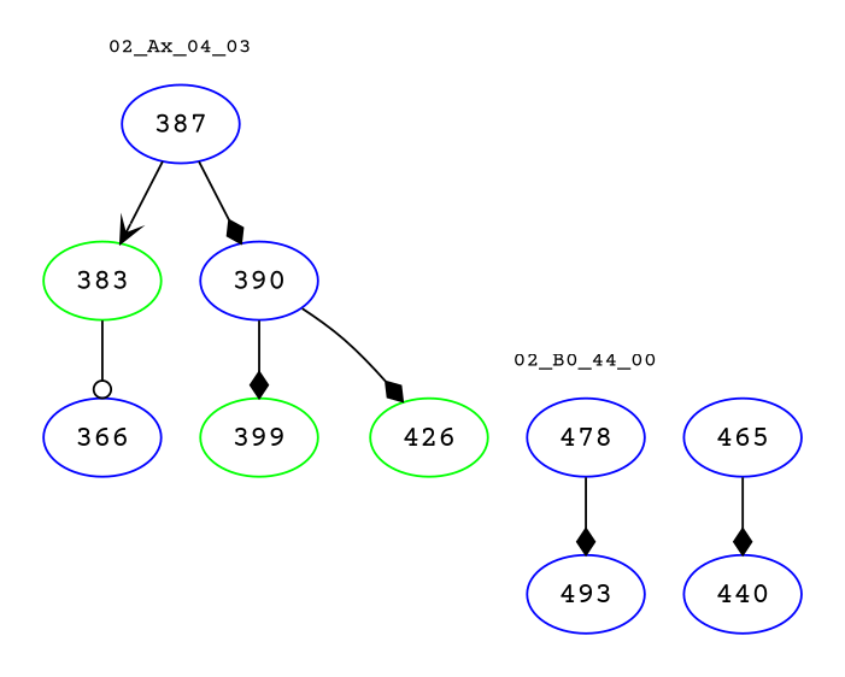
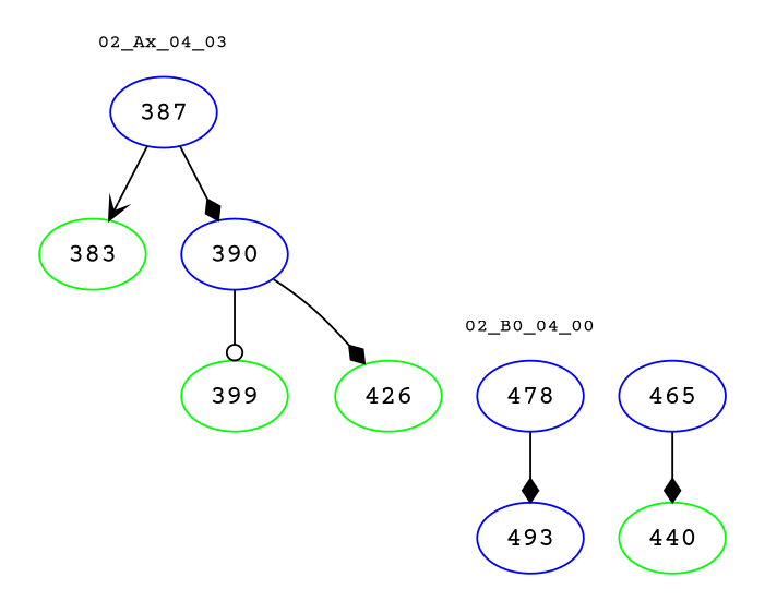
  digraph {
    fontname="Courier Prime"
    node [color=blue fontname="Courier Prime"]
    edge [arrowhead=diamond color=black fontname="Courier Prime"]
    n1 [label=387]
    n2 [color=green label=383]
    n3 [label=390]
-   n4 [label=366]
    n5 [color=green label=399]
    n6 [label=465]
-   n7 [label=440]
+   n7 [color=green label=440]
    n8 [label=478]
    n9 [color=green label=426]
    n10 [label=493]
    subgraph cluster_1 {
      color=white
      fontsize=10
      label="02_Ax_04_03"
      n1
      n2
      n3
-     n4
      n5
    }
    subgraph cluster_2 {
      color=white
      fontsize=10
-     label="02_B0_44_00"
+     label="02_B0_04_00"
      n6
      n7
      n8
      n9
      n10
    }
    n1 -> n2 [arrowhead=vee]
    n1 -> n3
-   n2 -> n4 [arrowhead=odot]
-   n3 -> n5
+   n3 -> n5 [arrowhead=odot]
    n3 -> n9
    n6 -> n7
    n8 -> n10
  }
